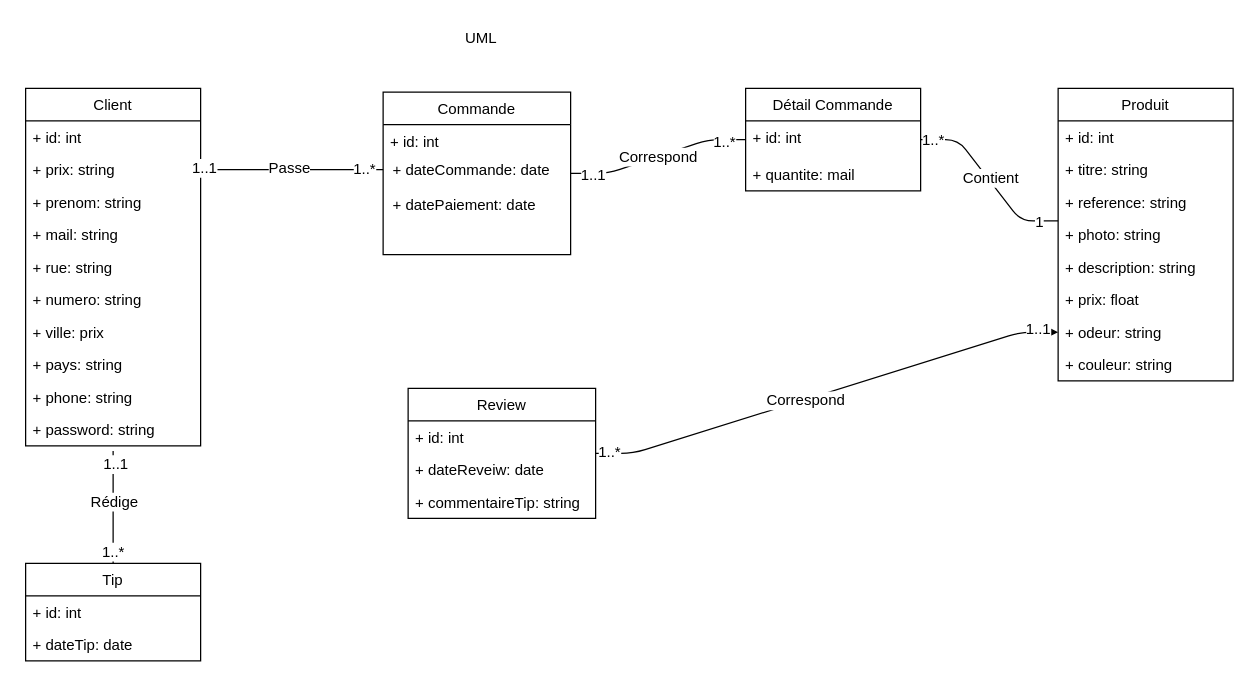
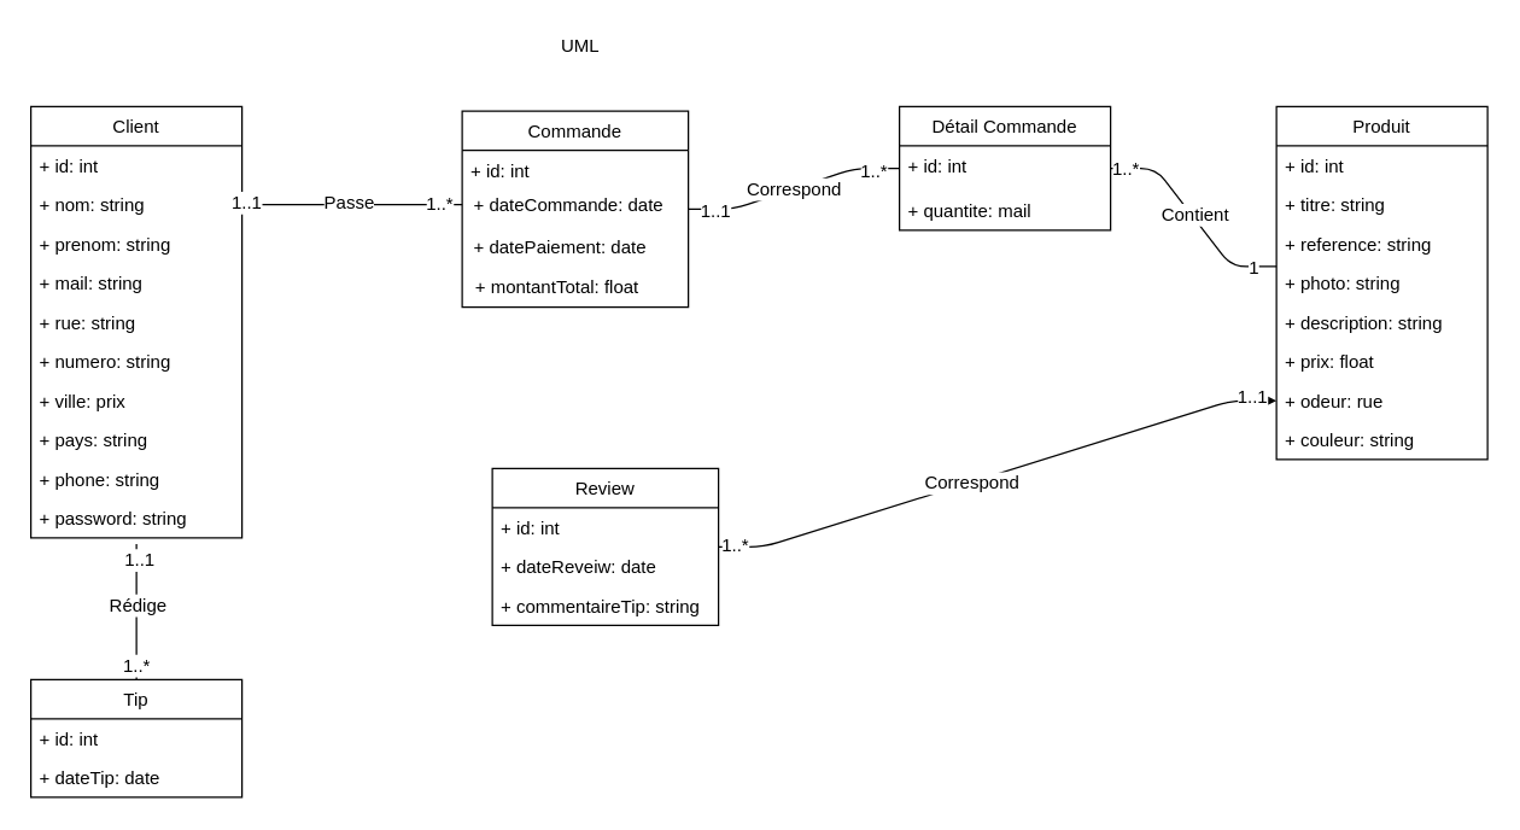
  <mxCell id="0" />
  <mxCell id="1" parent="0" />
  <mxCell id="2" value="Client" style="swimlane;fontStyle=0;childLayout=stackLayout;horizontal=1;startSize=26;fillColor=none;horizontalStack=0;resizeParent=1;resizeParentMax=0;resizeLast=0;collapsible=1;marginBottom=0;" parent="1" vertex="1"><mxGeometry x="20" y="70" width="140" height="286" as="geometry" /></mxCell>
  <mxCell id="3" value="+ id: int" style="text;strokeColor=none;fillColor=none;align=left;verticalAlign=top;spacingLeft=4;spacingRight=4;overflow=hidden;rotatable=0;points=[[0,0.5],[1,0.5]];portConstraint=eastwest;" parent="2" vertex="1"><mxGeometry y="26" width="140" height="26" as="geometry" /></mxCell>
- <mxCell id="4" value="+ prix: string" style="text;strokeColor=none;fillColor=none;align=left;verticalAlign=top;spacingLeft=4;spacingRight=4;overflow=hidden;rotatable=0;points=[[0,0.5],[1,0.5]];portConstraint=eastwest;" parent="2" vertex="1"><mxGeometry y="52" width="140" height="26" as="geometry" /></mxCell>
+ <mxCell id="4" value="+ nom: string" style="text;strokeColor=none;fillColor=none;align=left;verticalAlign=top;spacingLeft=4;spacingRight=4;overflow=hidden;rotatable=0;points=[[0,0.5],[1,0.5]];portConstraint=eastwest;" parent="2" vertex="1"><mxGeometry y="52" width="140" height="26" as="geometry" /></mxCell>
  <mxCell id="5" value="+ prenom: string" style="text;strokeColor=none;fillColor=none;align=left;verticalAlign=top;spacingLeft=4;spacingRight=4;overflow=hidden;rotatable=0;points=[[0,0.5],[1,0.5]];portConstraint=eastwest;" parent="2" vertex="1"><mxGeometry y="78" width="140" height="26" as="geometry" /></mxCell>
  <mxCell id="6" value="+ mail: string" style="text;strokeColor=none;fillColor=none;align=left;verticalAlign=top;spacingLeft=4;spacingRight=4;overflow=hidden;rotatable=0;points=[[0,0.5],[1,0.5]];portConstraint=eastwest;" parent="2" vertex="1"><mxGeometry y="104" width="140" height="26" as="geometry" /></mxCell>
  <mxCell id="7" value="+ rue: string" style="text;strokeColor=none;fillColor=none;align=left;verticalAlign=top;spacingLeft=4;spacingRight=4;overflow=hidden;rotatable=0;points=[[0,0.5],[1,0.5]];portConstraint=eastwest;" parent="2" vertex="1"><mxGeometry y="130" width="140" height="26" as="geometry" /></mxCell>
  <mxCell id="8" value="+ numero: string&#10;" style="text;strokeColor=none;fillColor=none;align=left;verticalAlign=top;spacingLeft=4;spacingRight=4;overflow=hidden;rotatable=0;points=[[0,0.5],[1,0.5]];portConstraint=eastwest;" parent="2" vertex="1"><mxGeometry y="156" width="140" height="26" as="geometry" /></mxCell>
  <mxCell id="9" value="+ ville: prix" style="text;strokeColor=none;fillColor=none;align=left;verticalAlign=top;spacingLeft=4;spacingRight=4;overflow=hidden;rotatable=0;points=[[0,0.5],[1,0.5]];portConstraint=eastwest;" parent="2" vertex="1"><mxGeometry y="182" width="140" height="26" as="geometry" /></mxCell>
  <mxCell id="10" value="+ pays: string" style="text;strokeColor=none;fillColor=none;align=left;verticalAlign=top;spacingLeft=4;spacingRight=4;overflow=hidden;rotatable=0;points=[[0,0.5],[1,0.5]];portConstraint=eastwest;" parent="2" vertex="1"><mxGeometry y="208" width="140" height="26" as="geometry" /></mxCell>
  <mxCell id="11" value="+ phone: string" style="text;strokeColor=none;fillColor=none;align=left;verticalAlign=top;spacingLeft=4;spacingRight=4;overflow=hidden;rotatable=0;points=[[0,0.5],[1,0.5]];portConstraint=eastwest;" parent="2" vertex="1"><mxGeometry y="234" width="140" height="26" as="geometry" /></mxCell>
  <mxCell id="12" value="+ password: string" style="text;strokeColor=none;fillColor=none;align=left;verticalAlign=top;spacingLeft=4;spacingRight=4;overflow=hidden;rotatable=0;points=[[0,0.5],[1,0.5]];portConstraint=eastwest;" parent="2" vertex="1"><mxGeometry y="260" width="140" height="26" as="geometry" /></mxCell>
  <mxCell id="13" value="UML" style="text;html=1;resizable=0;points=[];autosize=1;align=left;verticalAlign=top;spacingTop=-4;" parent="1" vertex="1"><mxGeometry x="370" y="20" width="40" height="10" as="geometry" /></mxCell>
  <mxCell id="14" value="Produit" style="swimlane;fontStyle=0;childLayout=stackLayout;horizontal=1;startSize=26;fillColor=none;horizontalStack=0;resizeParent=1;resizeParentMax=0;resizeLast=0;collapsible=1;marginBottom=0;" parent="1" vertex="1"><mxGeometry x="846" y="70" width="140" height="234" as="geometry" /></mxCell>
  <mxCell id="15" value="+ id: int" style="text;strokeColor=none;fillColor=none;align=left;verticalAlign=top;spacingLeft=4;spacingRight=4;overflow=hidden;rotatable=0;points=[[0,0.5],[1,0.5]];portConstraint=eastwest;" parent="14" vertex="1"><mxGeometry y="26" width="140" height="26" as="geometry" /></mxCell>
  <mxCell id="16" value="+ titre: string" style="text;strokeColor=none;fillColor=none;align=left;verticalAlign=top;spacingLeft=4;spacingRight=4;overflow=hidden;rotatable=0;points=[[0,0.5],[1,0.5]];portConstraint=eastwest;" parent="14" vertex="1"><mxGeometry y="52" width="140" height="26" as="geometry" /></mxCell>
  <mxCell id="17" value="+ reference: string" style="text;strokeColor=none;fillColor=none;align=left;verticalAlign=top;spacingLeft=4;spacingRight=4;overflow=hidden;rotatable=0;points=[[0,0.5],[1,0.5]];portConstraint=eastwest;" parent="14" vertex="1"><mxGeometry y="78" width="140" height="26" as="geometry" /></mxCell>
  <mxCell id="18" value="+ photo: string" style="text;strokeColor=none;fillColor=none;align=left;verticalAlign=top;spacingLeft=4;spacingRight=4;overflow=hidden;rotatable=0;points=[[0,0.5],[1,0.5]];portConstraint=eastwest;" parent="14" vertex="1"><mxGeometry y="104" width="140" height="26" as="geometry" /></mxCell>
  <mxCell id="19" value="+ description: string" style="text;strokeColor=none;fillColor=none;align=left;verticalAlign=top;spacingLeft=4;spacingRight=4;overflow=hidden;rotatable=0;points=[[0,0.5],[1,0.5]];portConstraint=eastwest;" parent="14" vertex="1"><mxGeometry y="130" width="140" height="26" as="geometry" /></mxCell>
  <mxCell id="20" value="+ prix: float" style="text;strokeColor=none;fillColor=none;align=left;verticalAlign=top;spacingLeft=4;spacingRight=4;overflow=hidden;rotatable=0;points=[[0,0.5],[1,0.5]];portConstraint=eastwest;" parent="14" vertex="1"><mxGeometry y="156" width="140" height="26" as="geometry" /></mxCell>
- <mxCell id="21" value="+ odeur: string" style="text;strokeColor=none;fillColor=none;align=left;verticalAlign=top;spacingLeft=4;spacingRight=4;overflow=hidden;rotatable=0;points=[[0,0.5],[1,0.5]];portConstraint=eastwest;" parent="14" vertex="1"><mxGeometry y="182" width="140" height="26" as="geometry" /></mxCell>
+ <mxCell id="21" value="+ odeur: rue" style="text;strokeColor=none;fillColor=none;align=left;verticalAlign=top;spacingLeft=4;spacingRight=4;overflow=hidden;rotatable=0;points=[[0,0.5],[1,0.5]];portConstraint=eastwest;" parent="14" vertex="1"><mxGeometry y="182" width="140" height="26" as="geometry" /></mxCell>
  <mxCell id="22" value="+ couleur: string" style="text;strokeColor=none;fillColor=none;align=left;verticalAlign=top;spacingLeft=4;spacingRight=4;overflow=hidden;rotatable=0;points=[[0,0.5],[1,0.5]];portConstraint=eastwest;" parent="14" vertex="1"><mxGeometry y="208" width="140" height="26" as="geometry" /></mxCell>
  <mxCell id="23" value="Review" style="swimlane;fontStyle=0;childLayout=stackLayout;horizontal=1;startSize=26;fillColor=none;horizontalStack=0;resizeParent=1;resizeParentMax=0;resizeLast=0;collapsible=1;marginBottom=0;" parent="1" vertex="1"><mxGeometry x="326" y="310" width="150" height="104" as="geometry" /></mxCell>
  <mxCell id="24" value="+ id: int" style="text;strokeColor=none;fillColor=none;align=left;verticalAlign=top;spacingLeft=4;spacingRight=4;overflow=hidden;rotatable=0;points=[[0,0.5],[1,0.5]];portConstraint=eastwest;" parent="23" vertex="1"><mxGeometry y="26" width="150" height="26" as="geometry" /></mxCell>
  <mxCell id="25" value="+ dateReveiw: date" style="text;strokeColor=none;fillColor=none;align=left;verticalAlign=top;spacingLeft=4;spacingRight=4;overflow=hidden;rotatable=0;points=[[0,0.5],[1,0.5]];portConstraint=eastwest;" parent="23" vertex="1"><mxGeometry y="52" width="150" height="26" as="geometry" /></mxCell>
  <mxCell id="26" value="+ commentaireTip: string" style="text;strokeColor=none;fillColor=none;align=left;verticalAlign=top;spacingLeft=4;spacingRight=4;overflow=hidden;rotatable=0;points=[[0,0.5],[1,0.5]];portConstraint=eastwest;" parent="23" vertex="1"><mxGeometry y="78" width="150" height="26" as="geometry" /></mxCell>
  <mxCell id="27" value="Tip" style="swimlane;fontStyle=0;childLayout=stackLayout;horizontal=1;startSize=26;fillColor=none;horizontalStack=0;resizeParent=1;resizeParentMax=0;resizeLast=0;collapsible=1;marginBottom=0;" parent="1" vertex="1"><mxGeometry x="20" y="450" width="140" height="78" as="geometry" /></mxCell>
  <mxCell id="28" value="+ id: int" style="text;strokeColor=none;fillColor=none;align=left;verticalAlign=top;spacingLeft=4;spacingRight=4;overflow=hidden;rotatable=0;points=[[0,0.5],[1,0.5]];portConstraint=eastwest;" parent="27" vertex="1"><mxGeometry y="26" width="140" height="26" as="geometry" /></mxCell>
  <mxCell id="29" value="+ dateTip: date" style="text;strokeColor=none;fillColor=none;align=left;verticalAlign=top;spacingLeft=4;spacingRight=4;overflow=hidden;rotatable=0;points=[[0,0.5],[1,0.5]];portConstraint=eastwest;" parent="27" vertex="1"><mxGeometry y="52" width="140" height="26" as="geometry" /></mxCell>
  <mxCell id="30" value="Commande" style="swimlane;fontStyle=0;childLayout=stackLayout;horizontal=1;startSize=26;fillColor=none;horizontalStack=0;resizeParent=1;resizeParentMax=0;resizeLast=0;collapsible=1;marginBottom=0;" parent="1" vertex="1"><mxGeometry x="306" y="73" width="150" height="130" as="geometry" /></mxCell>
  <mxCell id="31" value="+ id: int" style="text;strokeColor=none;fillColor=none;align=left;verticalAlign=top;spacingLeft=4;spacingRight=4;overflow=hidden;rotatable=0;points=[[0,0.5],[1,0.5]];portConstraint=eastwest;" parent="30" vertex="1"><mxGeometry y="26" width="150" height="104" as="geometry" /></mxCell>
  <mxCell id="32" value="" style="endArrow=none;html=1;edgeStyle=entityRelationEdgeStyle;exitX=1;exitY=0.5;exitDx=0;exitDy=0;" parent="1" source="4" edge="1"><mxGeometry width="50" height="50" relative="1" as="geometry"><mxPoint x="20" y="620" as="sourcePoint" /><mxPoint x="306" y="135" as="targetPoint" /></mxGeometry></mxCell>
  <mxCell id="33" value="Passe" style="text;html=1;resizable=0;points=[];align=center;verticalAlign=middle;labelBackgroundColor=#ffffff;" parent="32" vertex="1" connectable="0"><mxGeometry x="-0.326" y="2" relative="1" as="geometry"><mxPoint x="21" as="offset" /></mxGeometry></mxCell>
  <mxCell id="34" value="1..*" style="text;html=1;resizable=0;points=[];align=center;verticalAlign=middle;labelBackgroundColor=#ffffff;" parent="32" vertex="1" connectable="0"><mxGeometry x="-0.821" relative="1" as="geometry"><mxPoint x="117" y="-1" as="offset" /></mxGeometry></mxCell>
  <mxCell id="35" value="1..1" style="text;html=1;resizable=0;points=[];align=center;verticalAlign=middle;labelBackgroundColor=#ffffff;" parent="32" vertex="1" connectable="0"><mxGeometry x="0.867" relative="1" as="geometry"><mxPoint x="-133.5" y="-2" as="offset" /></mxGeometry></mxCell>
  <mxCell id="36" value="" style="endArrow=none;html=1;edgeStyle=entityRelationEdgeStyle;entryX=0;entryY=0.5;entryDx=0;entryDy=0;" parent="1" source="30" target="52" edge="1"><mxGeometry width="50" height="50" relative="1" as="geometry"><mxPoint x="460" y="174" as="sourcePoint" /><mxPoint x="620" y="148" as="targetPoint" /></mxGeometry></mxCell>
  <mxCell id="37" value="Correspond" style="text;html=1;resizable=0;points=[];align=center;verticalAlign=middle;labelBackgroundColor=#ffffff;" parent="36" vertex="1" connectable="0"><mxGeometry x="-0.326" y="2" relative="1" as="geometry"><mxPoint x="22.5" y="-6" as="offset" /></mxGeometry></mxCell>
  <mxCell id="38" value="1..1" style="text;html=1;resizable=0;points=[];align=center;verticalAlign=middle;labelBackgroundColor=#ffffff;" parent="36" vertex="1" connectable="0"><mxGeometry x="-0.764" y="-1" relative="1" as="geometry"><mxPoint as="offset" /></mxGeometry></mxCell>
  <mxCell id="39" value="1..*" style="text;html=1;resizable=0;points=[];align=center;verticalAlign=middle;labelBackgroundColor=#ffffff;" parent="36" vertex="1" connectable="0"><mxGeometry x="0.765" y="-1" relative="1" as="geometry"><mxPoint as="offset" /></mxGeometry></mxCell>
  <mxCell id="40" value="" style="endArrow=none;html=1;edgeStyle=orthogonalEdgeStyle;curved=1;" parent="1" source="27" edge="1"><mxGeometry width="50" height="50" relative="1" as="geometry"><mxPoint x="90" y="410" as="sourcePoint" /><mxPoint x="90" y="360" as="targetPoint" /></mxGeometry></mxCell>
  <mxCell id="41" value="Rédige" style="text;html=1;resizable=0;points=[];align=center;verticalAlign=middle;labelBackgroundColor=#ffffff;" parent="40" vertex="1" connectable="0"><mxGeometry x="-0.326" y="2" relative="1" as="geometry"><mxPoint x="2" y="-20" as="offset" /></mxGeometry></mxCell>
  <mxCell id="42" value="1..1" style="text;html=1;resizable=0;points=[];align=center;verticalAlign=middle;labelBackgroundColor=#ffffff;" parent="40" vertex="1" connectable="0"><mxGeometry x="-0.821" relative="1" as="geometry"><mxPoint x="1" y="-72" as="offset" /></mxGeometry></mxCell>
  <mxCell id="43" value="1..*" style="text;html=1;resizable=0;points=[];align=center;verticalAlign=middle;labelBackgroundColor=#ffffff;" parent="40" vertex="1" connectable="0"><mxGeometry x="0.867" relative="1" as="geometry"><mxPoint x="-1" y="73.5" as="offset" /></mxGeometry></mxCell>
  <mxCell id="44" value="" style="endArrow=block;html=1;edgeStyle=entityRelationEdgeStyle;entryX=0;entryY=0.5;entryDx=0;entryDy=0;" parent="1" source="23" target="21" edge="1"><mxGeometry width="50" height="50" relative="1" as="geometry"><mxPoint x="20" y="600" as="sourcePoint" /><mxPoint x="640" y="265" as="targetPoint" /></mxGeometry></mxCell>
  <mxCell id="45" value="1..*" style="text;html=1;resizable=0;points=[];align=center;verticalAlign=middle;labelBackgroundColor=#ffffff;" parent="44" vertex="1" connectable="0"><mxGeometry x="0.812" relative="1" as="geometry"><mxPoint x="-323.5" y="93.5" as="offset" /></mxGeometry></mxCell>
  <mxCell id="46" value="1..1" style="text;html=1;resizable=0;points=[];align=center;verticalAlign=middle;labelBackgroundColor=#ffffff;" parent="44" vertex="1" connectable="0"><mxGeometry x="-0.877" y="-1" relative="1" as="geometry"><mxPoint x="329.5" y="-101" as="offset" /></mxGeometry></mxCell>
  <mxCell id="47" value="Correspond" style="text;html=1;resizable=0;points=[];align=center;verticalAlign=middle;labelBackgroundColor=#ffffff;" parent="1" vertex="1" connectable="0"><mxGeometry x="616.107" y="303.888" as="geometry"><mxPoint x="27.5" y="15.5" as="offset" /></mxGeometry></mxCell>
  <mxCell id="48" value="+ dateCommande: date" style="text;strokeColor=none;fillColor=none;align=left;verticalAlign=top;spacingLeft=4;spacingRight=4;overflow=hidden;rotatable=0;points=[[0,0.5],[1,0.5]];portConstraint=eastwest;" parent="1" vertex="1"><mxGeometry x="308" y="122" width="140" height="26" as="geometry" /></mxCell>
  <mxCell id="49" value="+ datePaiement: date" style="text;strokeColor=none;fillColor=none;align=left;verticalAlign=top;spacingLeft=4;spacingRight=4;overflow=hidden;rotatable=0;points=[[0,0.5],[1,0.5]];portConstraint=eastwest;" parent="1" vertex="1"><mxGeometry x="308" y="150" width="140" height="26" as="geometry" /></mxCell>
+ <mxCell id="50" value="+ montantTotal: float" style="text;strokeColor=none;fillColor=none;align=left;verticalAlign=top;spacingLeft=4;spacingRight=4;overflow=hidden;rotatable=0;points=[[0,0.5],[1,0.5]];portConstraint=eastwest;" parent="1" vertex="1"><mxGeometry x="309" y="176" width="140" height="26" as="geometry" /></mxCell>
  <mxCell id="51" value="Détail Commande" style="swimlane;fontStyle=0;childLayout=stackLayout;horizontal=1;startSize=26;fillColor=none;horizontalStack=0;resizeParent=1;resizeParentMax=0;resizeLast=0;collapsible=1;marginBottom=0;" parent="1" vertex="1"><mxGeometry x="596" y="70" width="140" height="82" as="geometry" /></mxCell>
  <mxCell id="52" value="+ id: int" style="text;strokeColor=none;fillColor=none;align=left;verticalAlign=top;spacingLeft=4;spacingRight=4;overflow=hidden;rotatable=0;points=[[0,0.5],[1,0.5]];portConstraint=eastwest;" parent="51" vertex="1"><mxGeometry y="26" width="140" height="30" as="geometry" /></mxCell>
  <mxCell id="53" value="+ quantite: mail" style="text;strokeColor=none;fillColor=none;align=left;verticalAlign=top;spacingLeft=4;spacingRight=4;overflow=hidden;rotatable=0;points=[[0,0.5],[1,0.5]];portConstraint=eastwest;" parent="51" vertex="1"><mxGeometry y="56" width="140" height="26" as="geometry" /></mxCell>
  <mxCell id="54" value="" style="endArrow=none;html=1;edgeStyle=entityRelationEdgeStyle;entryX=0;entryY=0.5;entryDx=0;entryDy=0;" parent="1" source="51" edge="1"><mxGeometry width="50" height="50" relative="1" as="geometry"><mxPoint x="700" y="207" as="sourcePoint" /><mxPoint x="846" y="176" as="targetPoint" /></mxGeometry></mxCell>
  <mxCell id="55" value="Contient" style="text;html=1;resizable=0;points=[];align=center;verticalAlign=middle;labelBackgroundColor=#ffffff;" parent="54" vertex="1" connectable="0"><mxGeometry x="-0.032" y="1" relative="1" as="geometry"><mxPoint x="1" as="offset" /></mxGeometry></mxCell>
  <mxCell id="56" value="1..*" style="text;html=1;resizable=0;points=[];align=center;verticalAlign=middle;labelBackgroundColor=#ffffff;" parent="54" vertex="1" connectable="0"><mxGeometry x="-0.859" relative="1" as="geometry"><mxPoint x="-1" as="offset" /></mxGeometry></mxCell>
  <mxCell id="57" value="1" style="text;html=1;resizable=0;points=[];align=center;verticalAlign=middle;labelBackgroundColor=#ffffff;" parent="54" vertex="1" connectable="0"><mxGeometry x="0.785" relative="1" as="geometry"><mxPoint as="offset" /></mxGeometry></mxCell>
